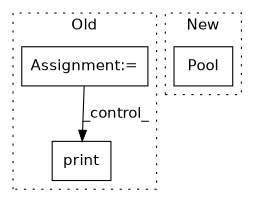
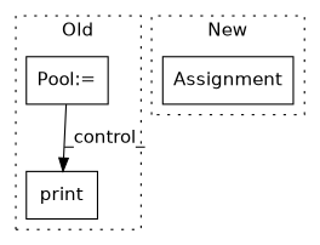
  digraph {
    fontname="DejaVu Sans"
    node [a=32 shape=box fontname="DejaVu Sans"]
    n1 [l="6,1" label=print s="5673,5720"]
-   n2 [a=7 l=1 label="Assignment:=" s=5472]
-   n3 [l="5,1" label=Pool s="3566,3598"]
+   n2 [a=7 l=1 label="Pool:=" s=5472]
+   n3 [l="5,1" label=Assignment s="3566,3598"]
    subgraph cluster_1 {
      label=Old
      style=dotted
      n1
      n2
    }
    subgraph cluster_2 {
      label=New
      style=dotted
      n3
    }
    n2 -> n1 [label=_control_ fontname="DejaVu Sans"]
  }
